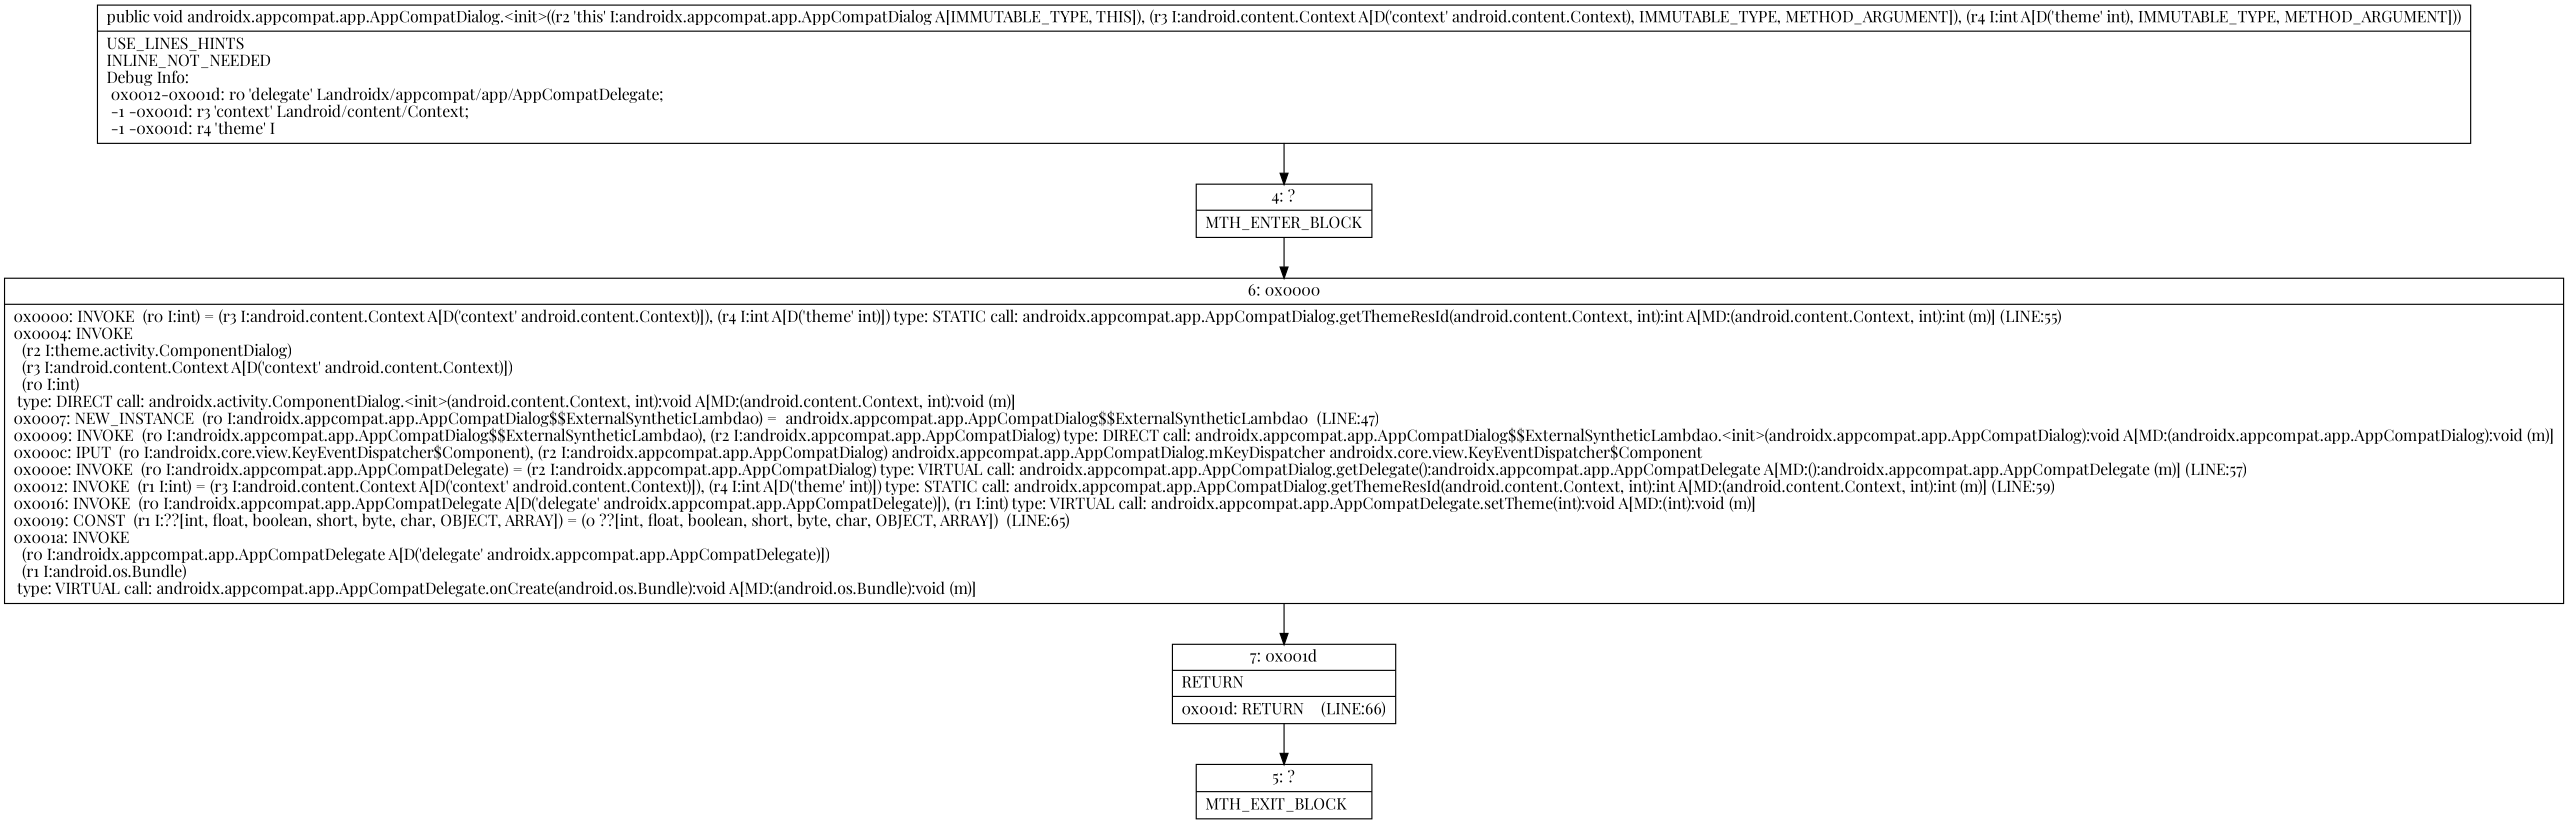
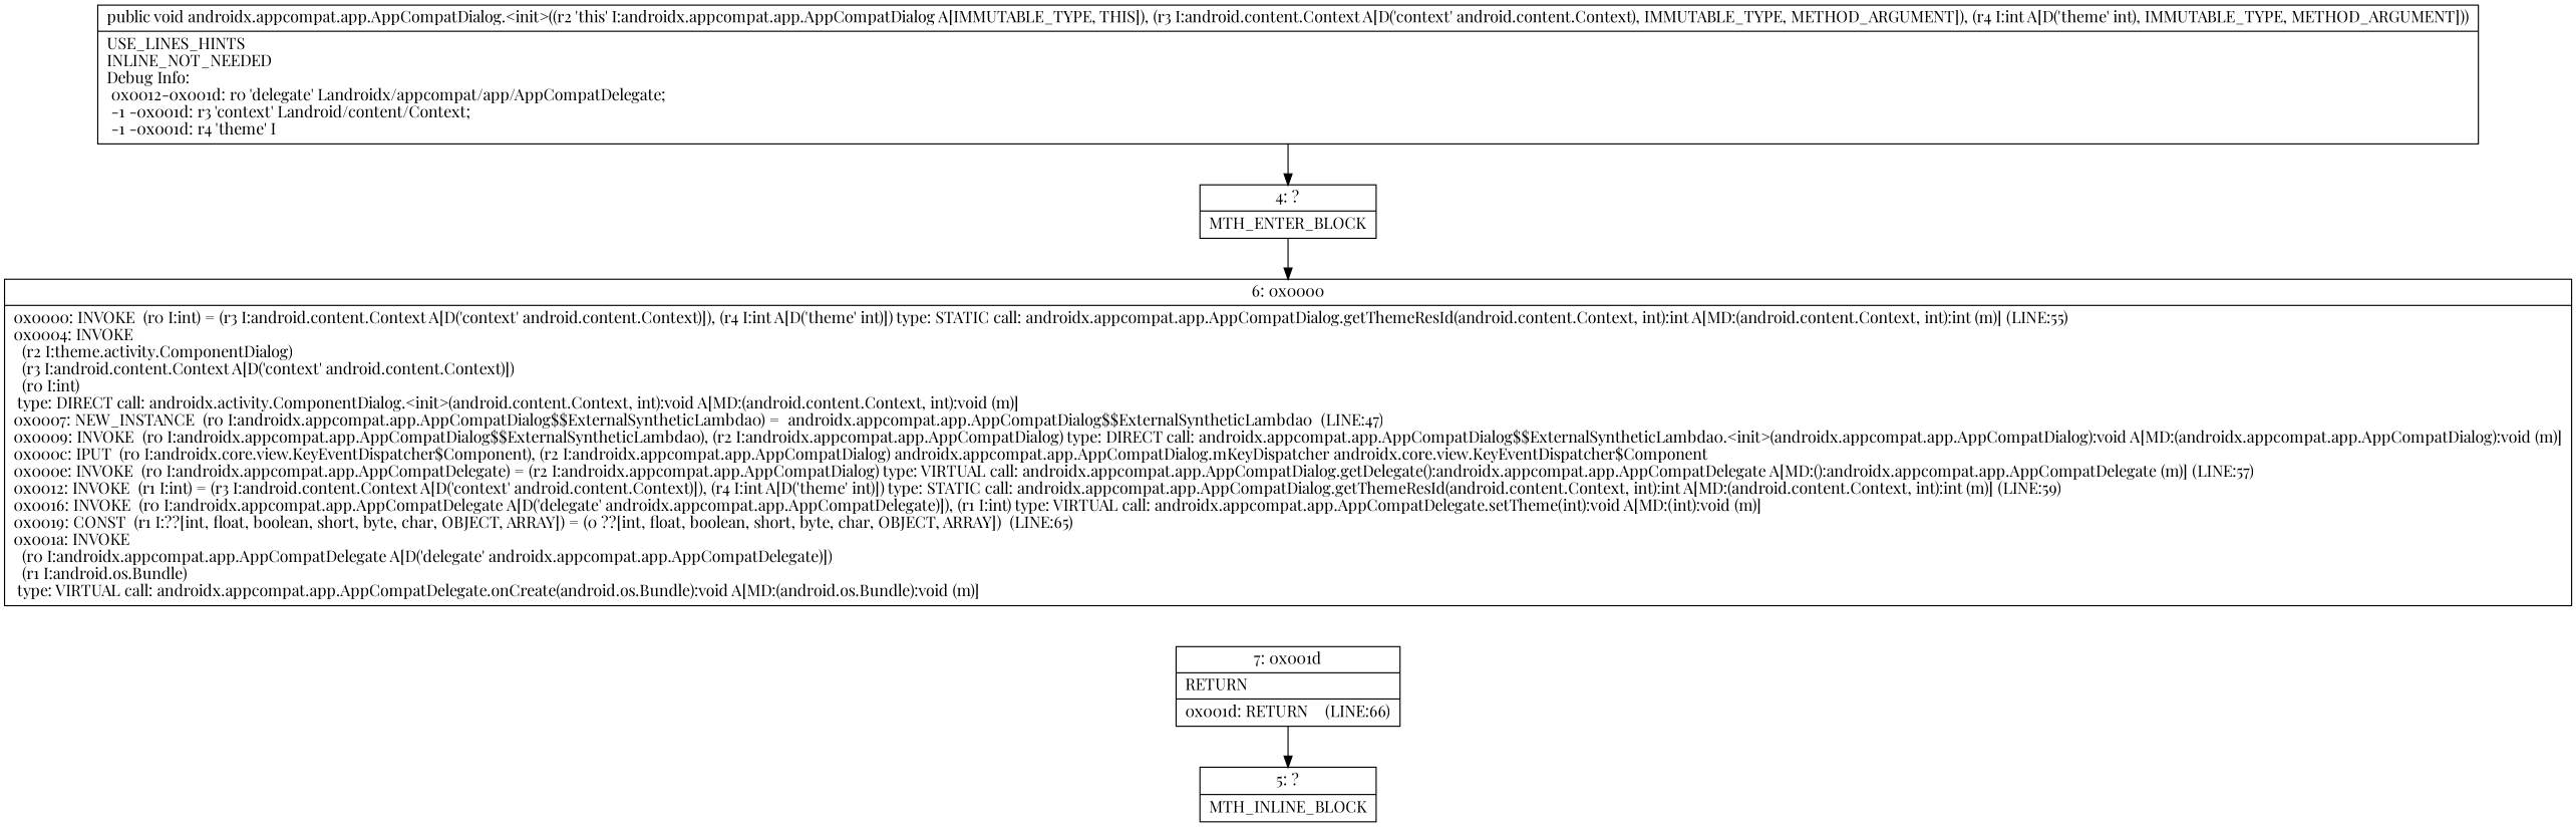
  digraph {
    fontname="Playfair Display"
    node [fontname="Playfair Display" shape=record]
    edge [fontname="Playfair Display"]
    n1 [label="{4\:\ ?|MTH_ENTER_BLOCK\l}"]
    n2 [label="{6\:\ 0x0000|0x0000: INVOKE  (r0 I:int) = (r3 I:android.content.Context A[D('context' android.content.Context)]), (r4 I:int A[D('theme' int)]) type: STATIC call: androidx.appcompat.app.AppCompatDialog.getThemeResId(android.content.Context, int):int A[MD:(android.content.Context, int):int (m)] (LINE:55)\l0x0004: INVOKE  \l  (r2 I:theme.activity.ComponentDialog)\l  (r3 I:android.content.Context A[D('context' android.content.Context)])\l  (r0 I:int)\l type: DIRECT call: androidx.activity.ComponentDialog.\<init\>(android.content.Context, int):void A[MD:(android.content.Context, int):void (m)]\l0x0007: NEW_INSTANCE  (r0 I:androidx.appcompat.app.AppCompatDialog$$ExternalSyntheticLambda0) =  androidx.appcompat.app.AppCompatDialog$$ExternalSyntheticLambda0  (LINE:47)\l0x0009: INVOKE  (r0 I:androidx.appcompat.app.AppCompatDialog$$ExternalSyntheticLambda0), (r2 I:androidx.appcompat.app.AppCompatDialog) type: DIRECT call: androidx.appcompat.app.AppCompatDialog$$ExternalSyntheticLambda0.\<init\>(androidx.appcompat.app.AppCompatDialog):void A[MD:(androidx.appcompat.app.AppCompatDialog):void (m)]\l0x000c: IPUT  (r0 I:androidx.core.view.KeyEventDispatcher$Component), (r2 I:androidx.appcompat.app.AppCompatDialog) androidx.appcompat.app.AppCompatDialog.mKeyDispatcher androidx.core.view.KeyEventDispatcher$Component \l0x000e: INVOKE  (r0 I:androidx.appcompat.app.AppCompatDelegate) = (r2 I:androidx.appcompat.app.AppCompatDialog) type: VIRTUAL call: androidx.appcompat.app.AppCompatDialog.getDelegate():androidx.appcompat.app.AppCompatDelegate A[MD:():androidx.appcompat.app.AppCompatDelegate (m)] (LINE:57)\l0x0012: INVOKE  (r1 I:int) = (r3 I:android.content.Context A[D('context' android.content.Context)]), (r4 I:int A[D('theme' int)]) type: STATIC call: androidx.appcompat.app.AppCompatDialog.getThemeResId(android.content.Context, int):int A[MD:(android.content.Context, int):int (m)] (LINE:59)\l0x0016: INVOKE  (r0 I:androidx.appcompat.app.AppCompatDelegate A[D('delegate' androidx.appcompat.app.AppCompatDelegate)]), (r1 I:int) type: VIRTUAL call: androidx.appcompat.app.AppCompatDelegate.setTheme(int):void A[MD:(int):void (m)]\l0x0019: CONST  (r1 I:??[int, float, boolean, short, byte, char, OBJECT, ARRAY]) = (0 ??[int, float, boolean, short, byte, char, OBJECT, ARRAY])  (LINE:65)\l0x001a: INVOKE  \l  (r0 I:androidx.appcompat.app.AppCompatDelegate A[D('delegate' androidx.appcompat.app.AppCompatDelegate)])\l  (r1 I:android.os.Bundle)\l type: VIRTUAL call: androidx.appcompat.app.AppCompatDelegate.onCreate(android.os.Bundle):void A[MD:(android.os.Bundle):void (m)]\l}"]
    n3 [label="{7\:\ 0x001d|RETURN\l|0x001d: RETURN    (LINE:66)\l}"]
-   n4 [label="{5\:\ ?|MTH_EXIT_BLOCK\l}"]
+   n4 [label="{5\:\ ?|MTH_INLINE_BLOCK\l}"]
    n5 [label="{public void androidx.appcompat.app.AppCompatDialog.\<init\>((r2 'this' I:androidx.appcompat.app.AppCompatDialog A[IMMUTABLE_TYPE, THIS]), (r3 I:android.content.Context A[D('context' android.content.Context), IMMUTABLE_TYPE, METHOD_ARGUMENT]), (r4 I:int A[D('theme' int), IMMUTABLE_TYPE, METHOD_ARGUMENT]))  | USE_LINES_HINTS\lINLINE_NOT_NEEDED\lDebug Info:\l  0x0012\-0x001d: r0 'delegate' Landroidx\/appcompat\/app\/AppCompatDelegate;\l  \-1 \-0x001d: r3 'context' Landroid\/content\/Context;\l  \-1 \-0x001d: r4 'theme' I\l}"]
    n1 -> n2
-   n2 -> n3
    n3 -> n4
    n5 -> n1
  }
